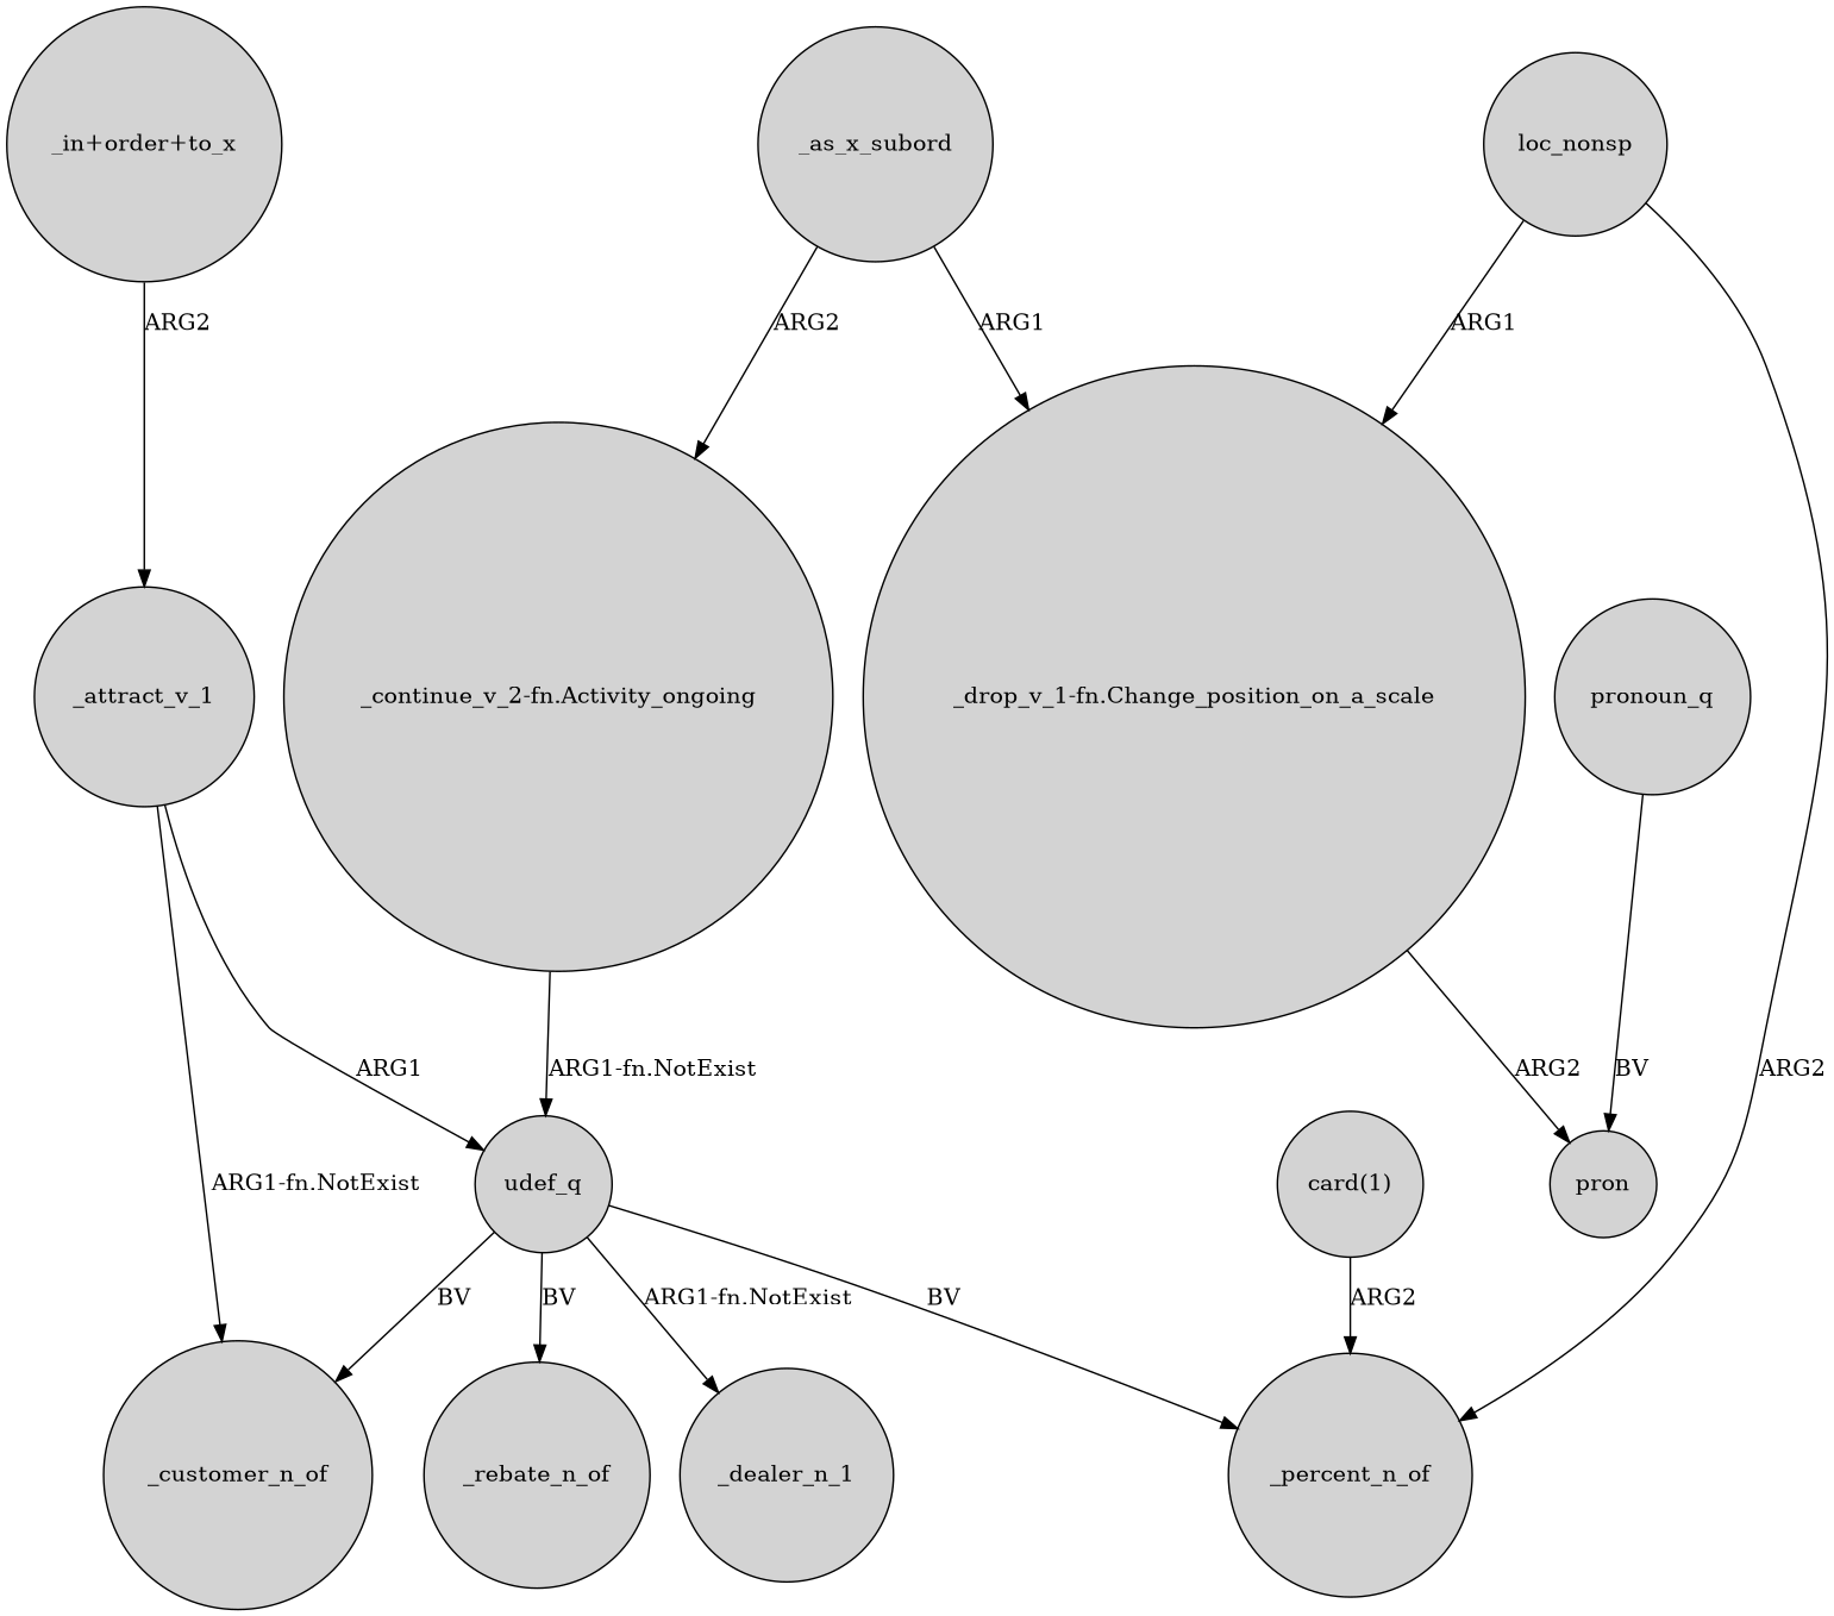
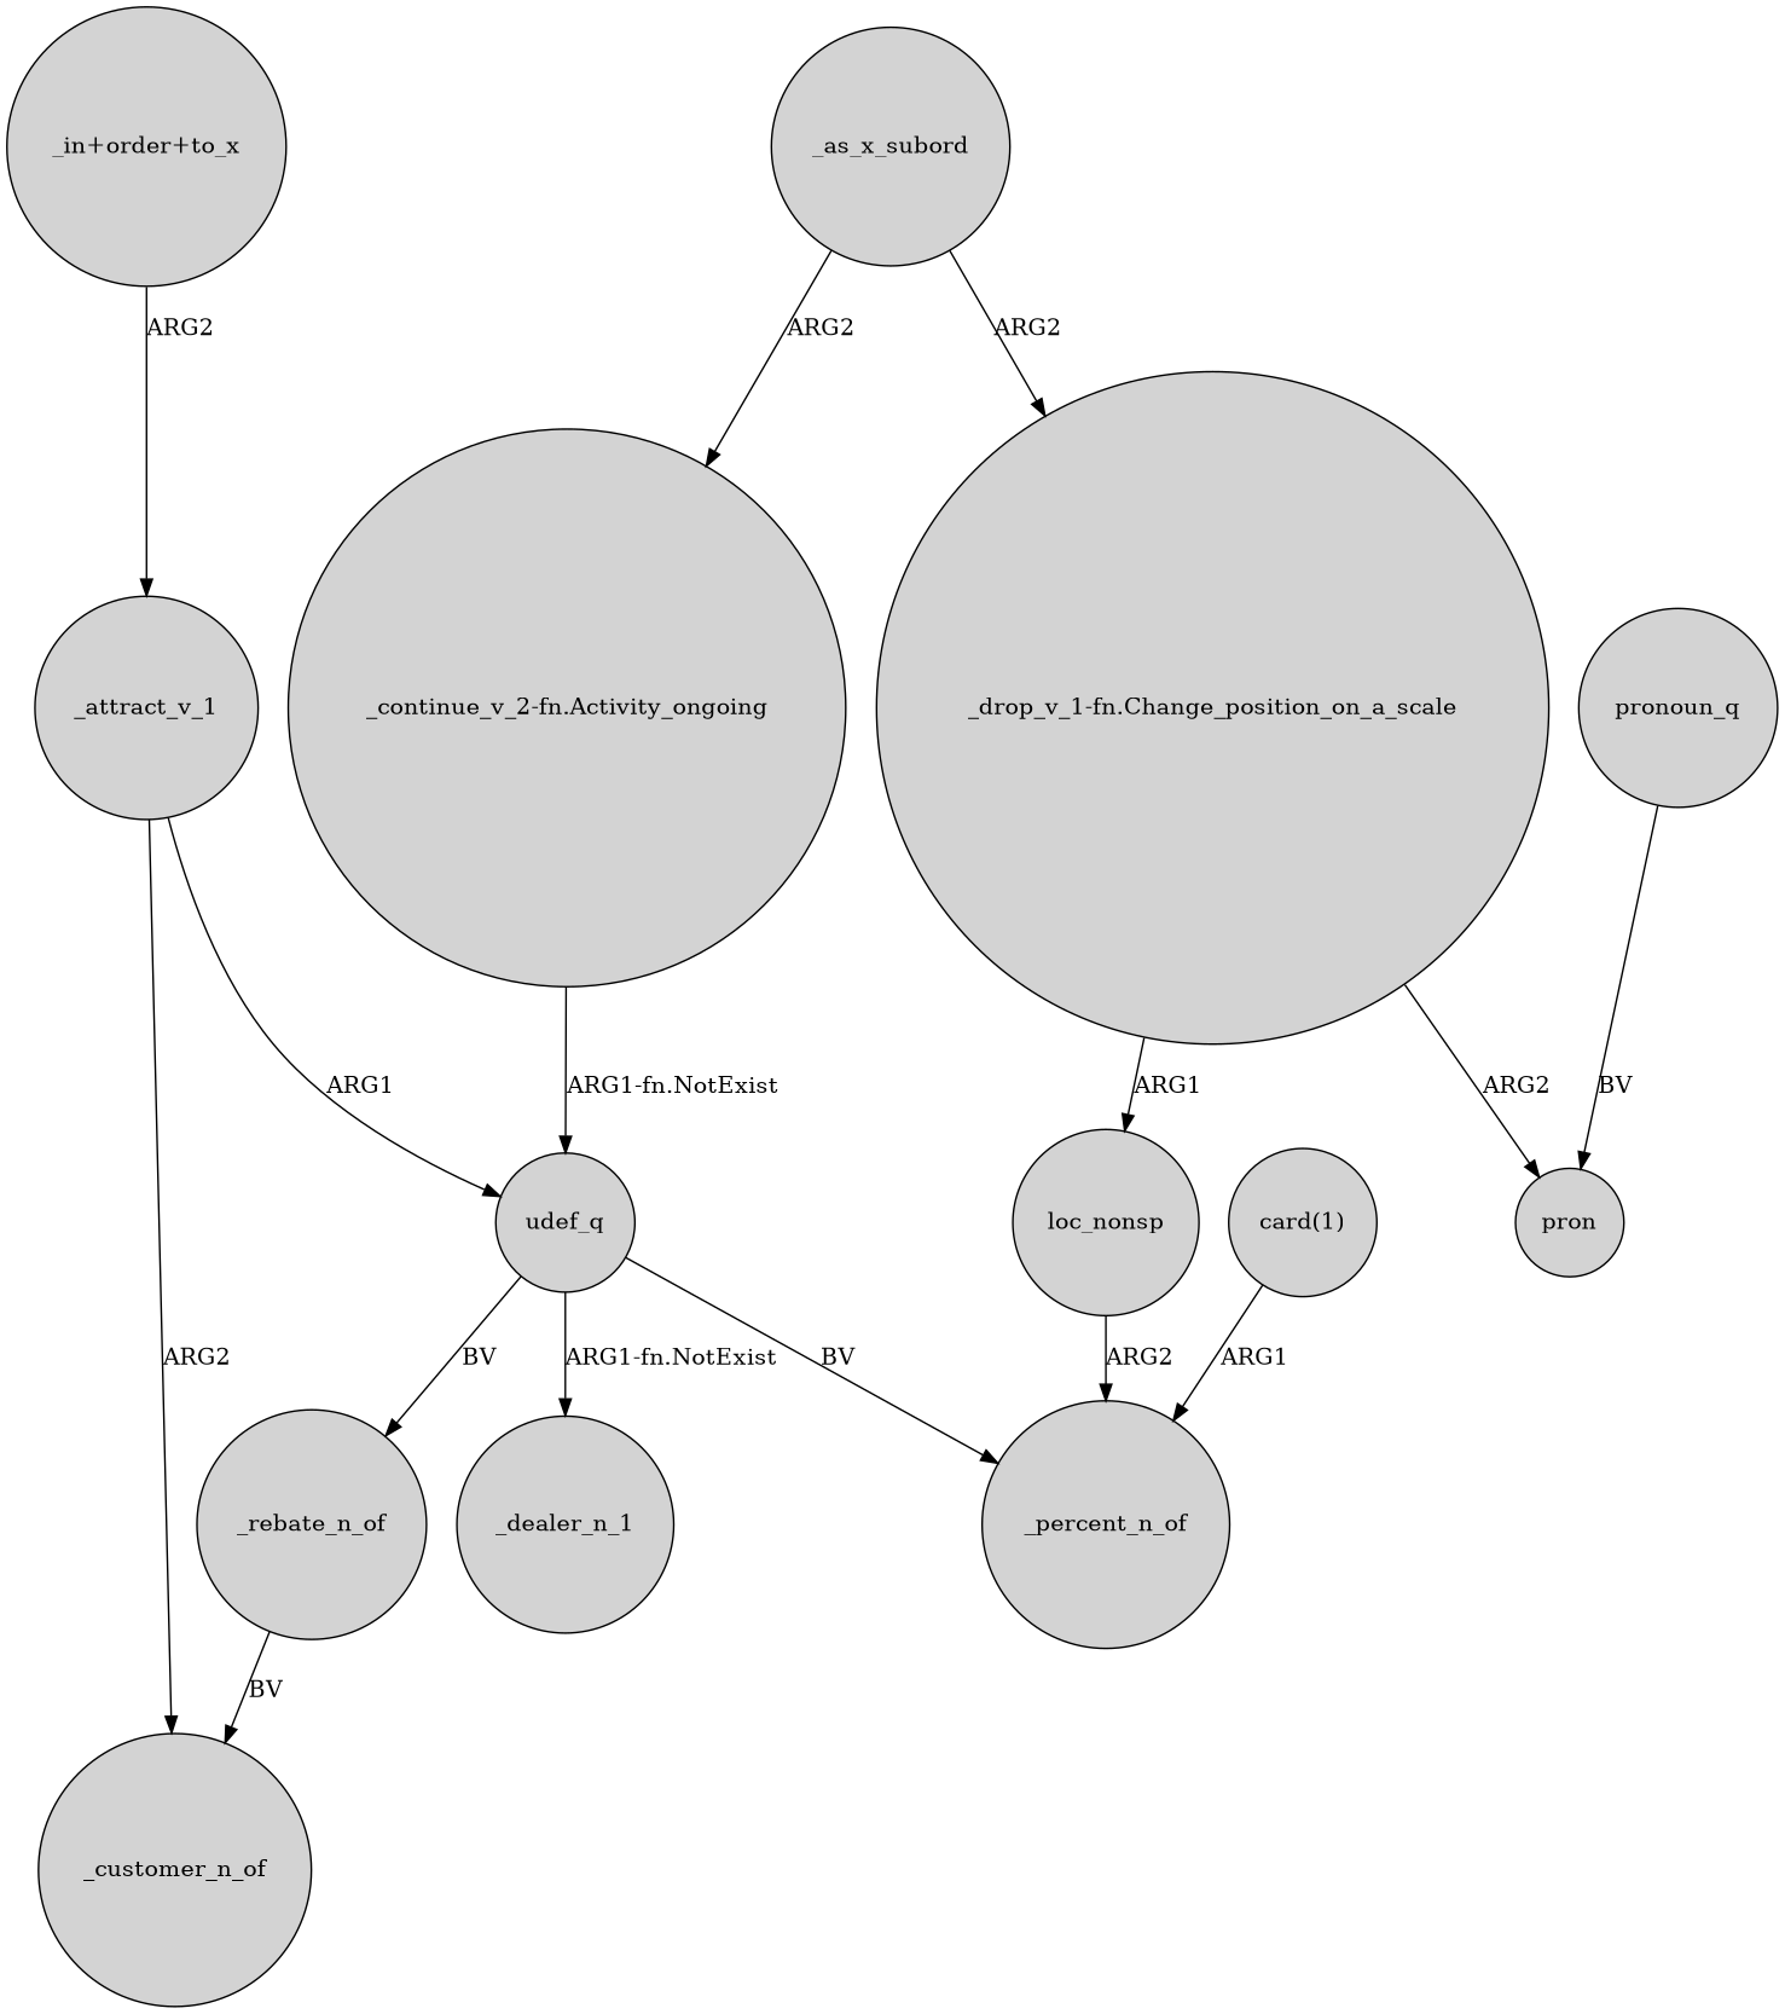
  digraph {
    node [shape=circle style=filled]
    "card(1)"
    _percent_n_of
    "_in+order+to_x"
    _attract_v_1
    _customer_n_of
    udef_q
    _dealer_n_1
    _rebate_n_of
    _as_x_subord
    "_continue_v_2-fn.Activity_ongoing"
    "_drop_v_1-fn.Change_position_on_a_scale"
    pron
    loc_nonsp
    pronoun_q
-   "card(1)" -> _percent_n_of [label=ARG2]
+   "card(1)" -> _percent_n_of [label=ARG1]
    "_in+order+to_x" -> _attract_v_1 [label=ARG2]
-   _attract_v_1 -> _customer_n_of [label="ARG1-fn.NotExist"]
+   _attract_v_1 -> _customer_n_of [label=ARG2]
    _attract_v_1 -> udef_q [label=ARG1]
    udef_q -> _percent_n_of [label=BV]
-   udef_q -> _customer_n_of [label=BV]
+   _rebate_n_of -> _customer_n_of [label=BV]
    udef_q -> _dealer_n_1 [label="ARG1-fn.NotExist"]
    udef_q -> _rebate_n_of [label=BV]
    _as_x_subord -> "_continue_v_2-fn.Activity_ongoing" [label=ARG2]
-   _as_x_subord -> "_drop_v_1-fn.Change_position_on_a_scale" [label=ARG1]
+   _as_x_subord -> "_drop_v_1-fn.Change_position_on_a_scale" [label=ARG2]
    "_continue_v_2-fn.Activity_ongoing" -> udef_q [label="ARG1-fn.NotExist"]
    "_drop_v_1-fn.Change_position_on_a_scale" -> pron [label=ARG2]
    loc_nonsp -> _percent_n_of [label=ARG2]
-   loc_nonsp -> "_drop_v_1-fn.Change_position_on_a_scale" [label=ARG1]
+   "_drop_v_1-fn.Change_position_on_a_scale" -> loc_nonsp [label=ARG1]
    pronoun_q -> pron [label=BV]
  }
